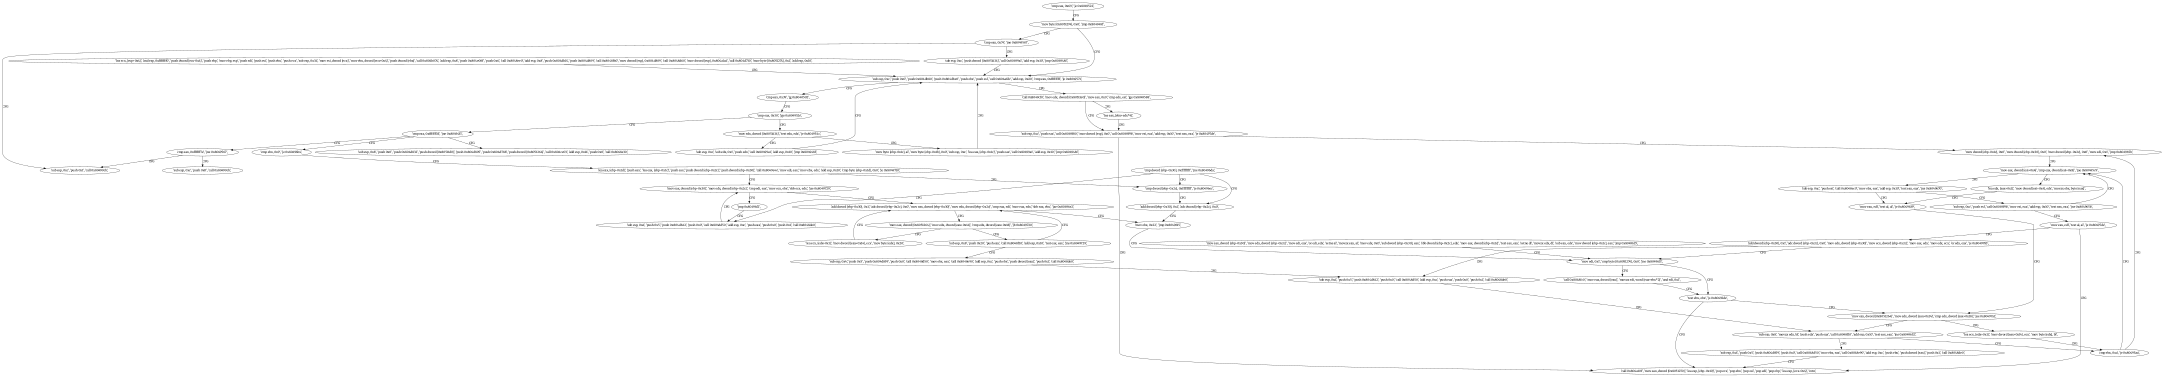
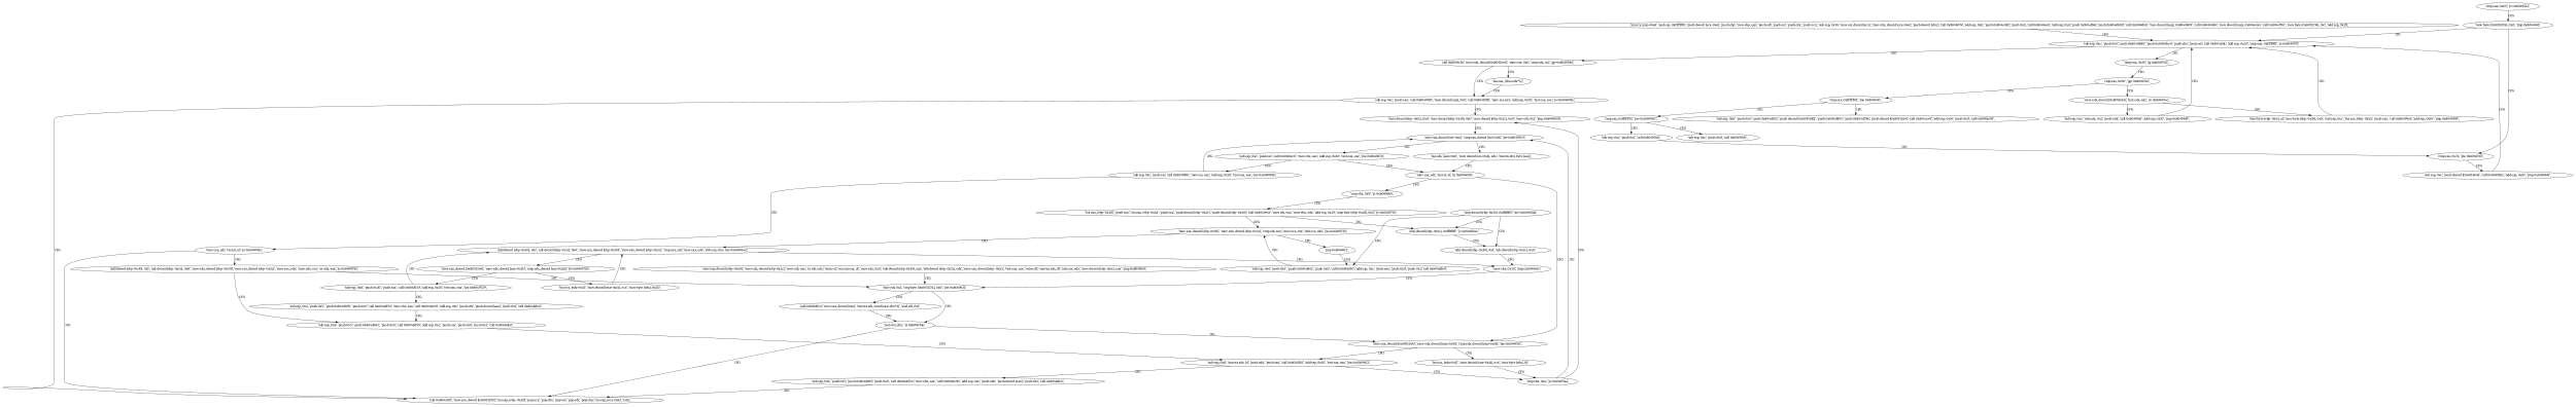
  digraph {
    fontname=Merriweather
    node [fontname=Merriweather]
    edge [fontname=Merriweather]
    n1 [label="'lea ecx, [esp+0x4]', 'and esp, 0xfffffff0', 'push dword [ecx-0x4]', 'push ebp', 'mov ebp, esp', 'push edi', 'push esi', 'push ebx', 'push ecx', 'sub esp, 0x34', 'mov esi, dword [ecx]', 'mov ebx, dword [ecx+0x4]', 'push dword [ebx]', 'call 0x804b074', 'add esp, 0x8', 'push 0x804e08f', 'push 0x6', 'call 0x8048ee0', 'add esp, 0x8', 'push 0x804db14', 'push 0x804d809', 'call 0x8048f60', 'mov dword [esp], 0x804d809', 'call 0x8048d60', 'mov dword [esp], 0x804a1a4', 'call 0x804d710', 'mov byte [0x8051274], 0x1', 'add esp, 0x10', "]
    n2 [label="'sub esp, 0xc', 'push 0x0', 'push 0x804db80', 'push 0x804dbe0', 'push ebx', 'push esi', 'call 0x804afdc', 'add esp, 0x20', 'cmp eax, 0xffffffff', 'je 0x8049571', "]
    n3 [label="'call 0x8049cf0', 'mov edx, dword [0x80511e0]', 'mov eax, 0x0', 'cmp edx, esi', 'jge 0x8049588', "]
-   n4 [label="'cmp eax, 0x39', 'jg 0x8040502',"]
+   n4 [label="'cmp eax, 0x39', 'jg 0x8049502', "]
    n5 [label="'sub esp, 0xc', 'push eax', 'call 0x8049f80', 'mov dword [esp], 0x0', 'call 0x8049f9b', 'mov esi, eax', 'add esp, 0x10', 'test eax, eax', 'je 0x80497de', "]
    n6 [label="'lea eax, [ebx+edx*4]', "]
    n7 [label="'cmp eax, 0x30', 'jge 0x804952e', "]
    n8 [label="'call 0x804a10f', 'mov eax, dword [0x8051270]', 'lea esp, [ebp-0x10]', 'pop ecx', 'pop ebx', 'pop esi', 'pop edi', 'pop ebp', 'lea esp, [ecx-0x4]', 'retn', "]
    n9 [label="'mov dword [ebp-0x1c], 0x0', 'mov dword [ebp-0x30], 0x0', 'mov dword [ebp-0x2c], 0x0', 'mov edi, 0x1', 'jmp 0x804965b', "]
    n10 [label="'mov eax, dword [esi+0x4]', 'cmp eax, dword [esi+0x8]', 'jae 0x80495c9', "]
    n11 [label="'cmp eax, 0x69', 'je 0x8049522', "]
    n12 [label="'mov byte [0x8051274], 0x0', 'jmp 0x804948f', "]
    n13 [label="'mov edx, dword [0x8051434]', 'test edx, edx', 'je 0x804954c', "]
    n14 [label="'cmp eax, 0xffffff7d', 'jne 0x80494f1', "]
    n15 [label="'cmp eax, 0x74', 'jne 0x8049567', "]
    n16 [label="'sub esp, 0xc', 'push 0x1', 'call 0x80490cb', "]
    n17 [label="'sub esp, 0xc', 'push dword [0x8051434]', 'call 0x80499a1', 'add esp, 0x10', 'jmp 0x804948f', "]
    n18 [label="'mov byte [ebp-0x1c], al', 'mov byte [ebp-0x1b], 0x0', 'sub esp, 0xc', 'lea eax, [ebp-0x1c]', 'push eax', 'call 0x80499a1', 'add esp, 0x10', 'jmp 0x804948f', "]
    n19 [label="'sub esp, 0xc', 'sub edx, 0x1', 'push edx', 'call 0x80499a1', 'add esp, 0x10', 'jmp 0x804948f', "]
    n20 [label="'cmp eax, 0xffffff7e', 'jne 0x8049567', "]
    n21 [label="'sub esp, 0x8', 'push 0x0', 'push 0x804d832', 'push dword [0x80511d0]', 'push 0x804d805', 'push 0x804d788', 'push dword [0x8051264]', 'call 0x804ce03', 'add esp, 0x14', 'push 0x0', 'call 0x8048e30', "]
    n22 [label="'sub esp, 0xc', 'push esi', 'call 0x8048ec0', 'mov ebx, eax', 'add esp, 0x10', 'test eax, eax', 'jns 0x8049670', "]
    n23 [label="'lea edx, [eax+0x1]', 'mov dword [esi+0x4], edx', 'movzx ebx, byte [eax]', "]
    n24 [label="'sub esp, 0xc', 'push 0x0', 'call 0x80490cb', "]
    n25 [label="'mov eax, edi', 'test al, al', 'je 0x8049639', "]
    n26 [label="'sub esp, 0xc', 'push esi', 'call 0x8049f9b', 'mov esi, eax', 'add esp, 0x10', 'test eax, eax', 'jne 0x804965b', "]
    n27 [label="'mov eax, dword [0x8051264]', 'mov edx, dword [eax+0x14]', 'cmp edx, dword [eax+0x18]', 'jae 0x80497a1', "]
    n28 [label="'cmp ebx, 0x9', 'je 0x80496b4', "]
    n29 [label="'mov eax, edi', 'test al, al', 'je 0x80497de', "]
    n30 [label="'sub esp, 0x8', 'movzx edx, bl', 'push edx', 'push eax', 'call 0x8048f10', 'add esp, 0x10', 'test eax, eax', 'jns 0x8049652', "]
    n31 [label="'lea ecx, [edx+0x1]', 'mov dword [eax+0x14], ecx', 'mov byte [edx], bl', "]
    n32 [label="'lea eax, [ebp-0x1d]', 'push eax', 'lea eax, [ebp-0x1c]', 'push eax', 'push dword [ebp-0x2c]', 'push dword [ebp-0x30]', 'call 0x8049e4e', 'mov edi, eax', 'mov ebx, edx', 'add esp, 0x10', 'cmp byte [ebp-0x1d], 0x0', 'je 0x8049710', "]
    n33 [label="'add dword [ebp-0x30], 0x1', 'adc dword [ebp-0x2c], 0x0', 'mov edx, dword [ebp-0x30]', 'mov ecx, dword [ebp-0x2c]', 'mov eax, edx', 'mov edx, ecx', 'or edx, eax', 'je 0x8049783', "]
    n34 [label="'cmp ebx, 0xa', 'je 0x80495aa', "]
    n35 [label="'sub esp, 0x4', 'push 0x5', 'push 0x804d859', 'push 0x0', 'call 0x8048d50', 'mov ebx, eax', 'call 0x8048e90', 'add esp, 0xc', 'push ebx', 'push dword [eax]', 'push 0x1', 'call 0x8048de0', "]
    n36 [label="'mov eax, dword [ebp-0x30]', 'mov edx, dword [ebp-0x2c]', 'cmp edi, eax', 'mov ecx, ebx', 'sbb ecx, edx', 'jae 0x8049729', "]
    n37 [label="'cmp dword [ebp-0x2c], 0xffffffff', 'je 0x80496ec', "]
    n38 [label="'sub esp, 0x4', 'push 0x5', 'push 0x804d842', 'push 0x0', 'call 0x8048d50', 'add esp, 0xc', 'push eax', 'push 0x0', 'push 0x1', 'call 0x8048de0', "]
    n39 [label="'mov edi, 0x1', 'cmp byte [0x8051274], 0x0', 'jne 0x8049631', "]
    n40 [label="'add dword [ebp-0x30], 0x1', 'adc dword [ebp-0x2c], 0x0', 'mov eax, dword [ebp-0x30]', 'mov edx, dword [ebp-0x2c]', 'cmp eax, edi', 'mov eax, edx', 'sbb eax, ebx', 'jae 0x80496e2', "]
    n41 [label="'jmp 0x80496f2', "]
    n42 [label="'add dword [ebp-0x30], 0x1', 'adc dword [ebp-0x2c], 0x0', "]
    n43 [label="'mov eax, dword [ebp-0x30]', 'mov edx, dword [ebp-0x2c]', 'mov edi, eax', 'or edi, edx', 'setne al', 'movzx eax, al', 'mov edx, 0x0', 'sub dword [ebp-0x30], eax', 'sbb dword [ebp-0x2c], edx', 'mov eax, dword [ebp-0x1c]', 'test eax, eax', 'setne dl', 'movzx edx, dl', 'sub eax, edx', 'mov dword [ebp-0x1c], eax', 'jmp 0x8049615', "]
-   n44 [label="'test ebx, ebx', 'js 0x80492de',"]
+   n44 [label="'test ebx, ebx', 'js 0x80497de', "]
    n45 [label="'call 0x8048fc0', 'mov eax, dword [eax]', 'movzx edi, word [eax+ebx*2]', 'and edi, 0x1', "]
-   n46 [label="'mov ebx, 0x22', 'jmp 0x8049615',"]
+   n46 [label="'mov ebx, 0x20', 'jmp 0x8049615', "]
    n47 [label="'mov eax, dword [0x8051264]', 'mov edx, dword [eax+0x14]', 'cmp edx, dword [eax+0x18]', 'jb 0x8049720', "]
    n48 [label="'sub esp, 0x4', 'push 0x5', 'push 0x804d842', 'push 0x0', 'call 0x8048d50', 'add esp, 0xc', 'push eax', 'push 0x0', 'push 0x1', 'call 0x8048de0', "]
    n49 [label="'cmp dword [ebp-0x30], 0xffffffff', 'jne 0x80496da', "]
    n50 [label="'lea ecx, [edx+0x1]', 'mov dword [eax+0x14], ecx', 'mov byte [edx], 0x20', "]
    n51 [label="'sub esp, 0x8', 'push 0x20', 'push eax', 'call 0x8048f10', 'add esp, 0x10', 'test eax, eax', 'jns 0x8049729', "]
    n52 [label="'sub esp, 0x4', 'push 0x5', 'push 0x804d859', 'push 0x0', 'call 0x8048d50', 'mov ebx, eax', 'call 0x8048e90', 'add esp, 0xc', 'push ebx', 'push dword [eax]', 'push 0x1', 'call 0x8048de0', "]
    n1 -> n2 [label=CFG]
    n2 -> n3 [label=CFG]
    n2 -> n4 [label=CFG]
    n3 -> n5 [label=CFG]
    n3 -> n6 [label=CFG]
    n4 -> n7 [label=CFG]
    n5 -> n8 [label=CFG]
    n5 -> n9 [label=CFG]
    n6 -> n5 [label=CFG]
    n7 -> n13 [label=CFG]
    n7 -> n14 [label=CFG]
    n9 -> n10 [label=CFG]
    n10 -> n22 [label=CFG]
    n10 -> n23 [label=CFG]
    n11 -> n12 [label=CFG]
    n12 -> n2 [label=CFG]
    n12 -> n15 [label=CFG]
    n13 -> n18 [label=CFG]
    n13 -> n19 [label=CFG]
    n14 -> n20 [label=CFG]
    n14 -> n21 [label=CFG]
-   n15 -> n16 [label=CFG]
+   n16 -> n15 [label=CFG]
    n15 -> n17 [label=CFG]
    n17 -> n2 [label=CFG]
    n18 -> n2 [label=CFG]
    n19 -> n2 [label=CFG]
    n20 -> n16 [label=CFG]
    n20 -> n24 [label=CFG]
    n22 -> n25 [label=CFG]
    n22 -> n26 [label=CFG]
    n23 -> n25 [label=CFG]
    n25 -> n27 [label=CFG]
-   n14 -> n28 [label=CFG]
+   n25 -> n28 [label=CFG]
    n26 -> n10 [label=CFG]
    n26 -> n29 [label=CFG]
    n27 -> n30 [label=CFG]
    n27 -> n31 [label=CFG]
    n28 -> n32 [label=CFG]
    n29 -> n8 [label=CFG]
    n29 -> n33 [label=CFG]
    n30 -> n34 [label=CFG]
    n30 -> n35 [label=CFG]
    n31 -> n34 [label=CFG]
    n32 -> n36 [label=CFG]
    n32 -> n37 [label=CFG]
    n33 -> n38 [label=CFG]
    n33 -> n39 [label=CFG]
    n34 -> n9 [label=CFG]
    n34 -> n10 [label=CFG]
    n35 -> n8 [label=CFG]
    n36 -> n40 [label=CFG]
    n36 -> n41 [label=CFG]
    n37 -> n42 [label=CFG]
    n38 -> n30 [label=CFG]
    n39 -> n44 [label=CFG]
    n39 -> n45 [label=CFG]
    n40 -> n46 [label=CFG]
    n40 -> n47 [label=CFG]
    n41 -> n48 [label=CFG]
    n42 -> n46 [label=CFG]
    n43 -> n39 [label=CFG]
    n44 -> n8 [label=CFG]
    n44 -> n27 [label=CFG]
    n45 -> n44 [label=CFG]
    n46 -> n39 [label=CFG]
    n47 -> n50 [label=CFG]
    n47 -> n51 [label=CFG]
    n48 -> n36 [label=CFG]
    n49 -> n37 [label=CFG]
    n49 -> n42 [label=CFG]
    n49 -> n48 [label=CFG]
    n50 -> n40 [label=CFG]
    n51 -> n40 [label=CFG]
    n51 -> n52 [label=CFG]
    n52 -> n38 [label=CFG]
  }
